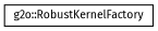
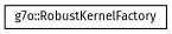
  digraph {
    rankdir=LR
    fontname="Fira Sans"
-   n1 [color=black fillcolor=white fontname="Fira Sans" fontsize=10 height=0.2 label="g2o::RobustKernelFactory" shape=record style=filled width=0.4]
+   n1 [color=black fillcolor=white fontname="Fira Sans" fontsize=10 height=0.2 label="g7o::RobustKernelFactory" shape=record style=filled width=0.4]
  }
